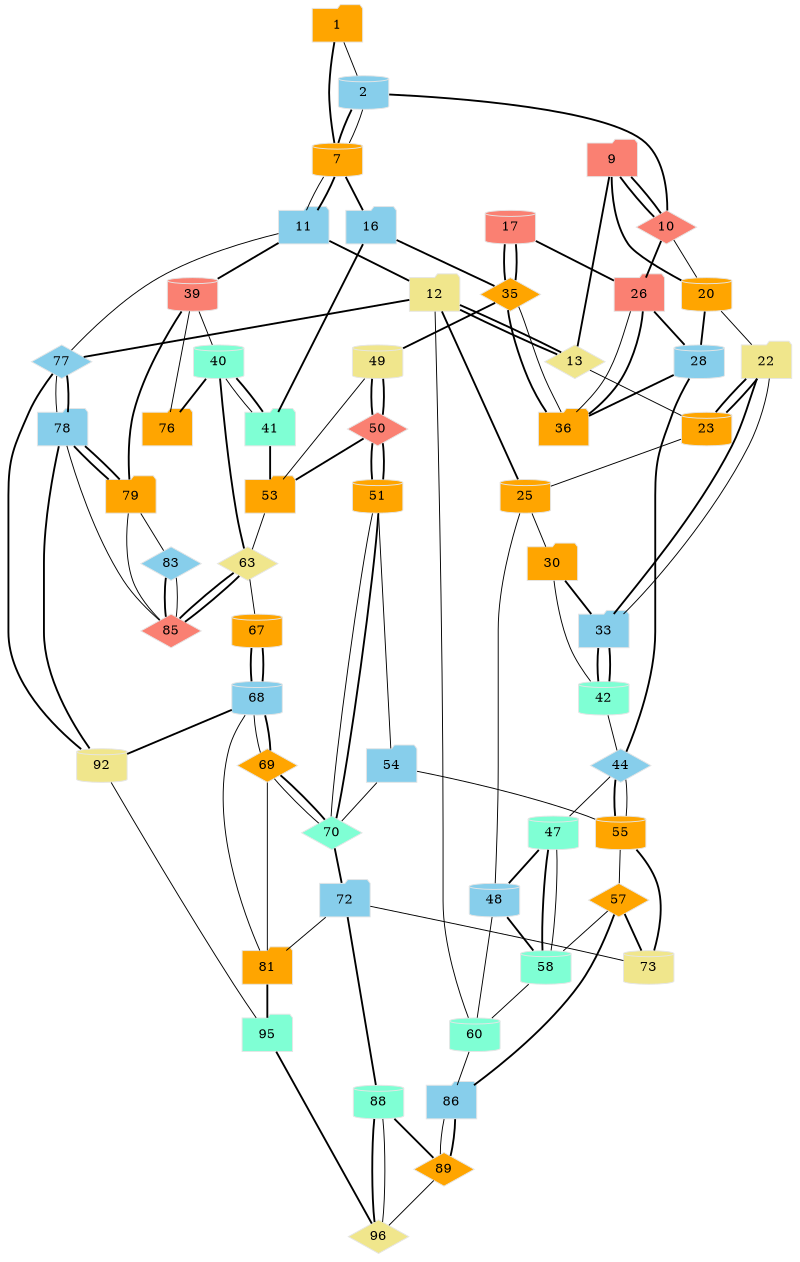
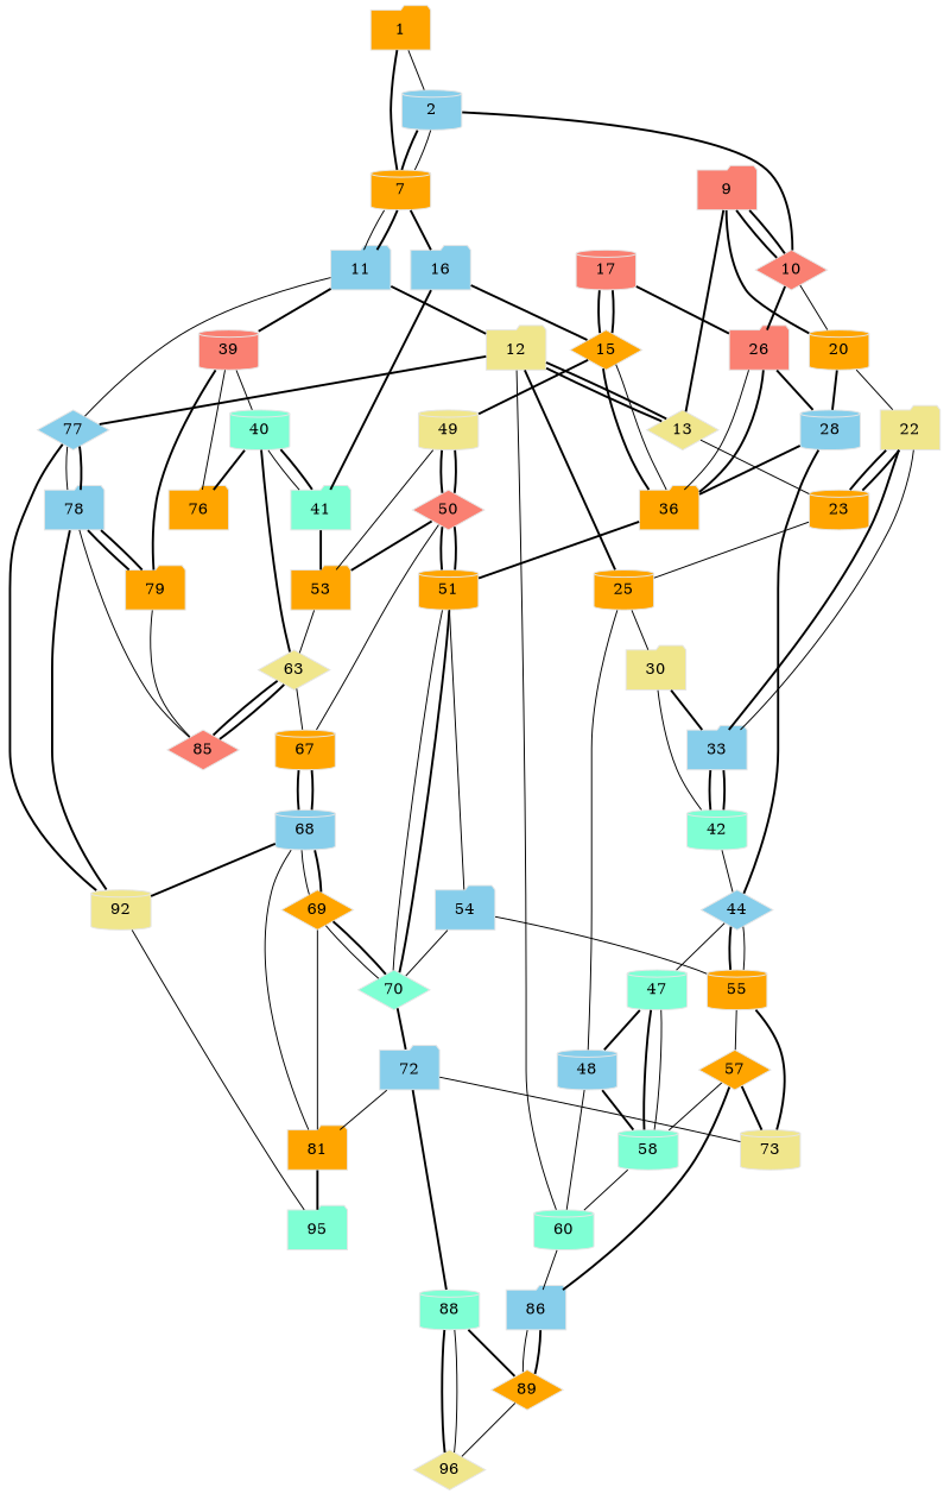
  graph {
    node [color=gray90 fillcolor=orange shape=cylinder style=filled]
    edge [style=bold]
    1 [shape=folder super="+6"]
    2 [fillcolor=skyblue super="+3"]
    7 [super="+8"]
    10 [fillcolor=salmon shape=diamond super="+19"]
    11 [fillcolor=skyblue shape=folder]
    16 [fillcolor=skyblue shape=folder super="+37"]
    20 [super="+21"]
    26 [fillcolor=salmon shape=folder super="+27"]
    17 [fillcolor=salmon super="+18"]
-   35 [shape=diamond super="+38"]
+   35 [shape=diamond super="+38" label=15]
    12 [fillcolor=khaki shape=folder super="+61"]
    39 [fillcolor=salmon super="+75"]
    77 [fillcolor=skyblue shape=diamond super="+98"]
    41 [fillcolor=aquamarine shape=folder]
    9 [fillcolor=salmon shape=folder super="+14"]
    13 [fillcolor=khaki shape=diamond super="+15"]
    23 [super="+24"]
    22 [fillcolor=khaki shape=folder]
    28 [fillcolor=skyblue super="+43"]
    36 [shape=folder super="+46"]
    25 [super="+29"]
    60 [fillcolor=aquamarine super="+87"]
    40 [fillcolor=aquamarine super="+62"]
    76 [shape=folder]
    79 [shape=folder super="+84"]
    92 [fillcolor=khaki super="+99"]
    78 [fillcolor=skyblue shape=folder super="+91"]
-   30 [shape=folder super="+31"]
+   30 [fillcolor=khaki shape=folder super="+31"]
    48 [fillcolor=skyblue super="+59"]
    86 [fillcolor=skyblue shape=folder]
    89 [shape=diamond super="+97"]
    96 [fillcolor=khaki shape=diamond super="+101"]
    49 [fillcolor=khaki]
    53 [shape=folder super="+65"]
    33 [fillcolor=skyblue shape=folder super="+34"]
    44 [fillcolor=skyblue shape=diamond super="+45"]
    42 [fillcolor=aquamarine]
    58 [fillcolor=aquamarine super="+74"]
    51 [super="+52"]
    47 [fillcolor=aquamarine]
    55 [super="+56"]
    50 [fillcolor=salmon shape=diamond super="+66"]
    54 [fillcolor=skyblue shape=folder]
    70 [fillcolor=aquamarine shape=diamond super="+71"]
    63 [fillcolor=khaki shape=diamond super="+64"]
    85 [fillcolor=salmon shape=diamond super="+90"]
-   83 [fillcolor=skyblue shape=diamond]
    67
    57 [shape=diamond super="+80"]
    73 [fillcolor=khaki]
    68 [fillcolor=skyblue super="+93"]
    72 [fillcolor=skyblue shape=folder super="+82"]
    69 [shape=diamond]
    81 [shape=folder super="+94"]
    95 [fillcolor=aquamarine shape=folder super="+100"]
    88 [fillcolor=aquamarine]
    1 -- 2 [style=solid]
    1 -- 7
    2 -- 7
    2 -- 7 [style=solid]
    2 -- 10
    7 -- 11 [style=solid]
    7 -- 11
    7 -- 16
    10 -- 20 [style=solid]
    10 -- 26
    11 -- 12
    11 -- 39
    11 -- 77 [style=solid]
    16 -- 35
    16 -- 41
    20 -- 22 [style=solid]
    20 -- 28
    26 -- 28
    26 -- 36 [style=solid]
    26 -- 36
    17 -- 26
    17 -- 35
    17 -- 35
    35 -- 36
    35 -- 36 [style=solid]
    35 -- 49
    12 -- 77
    12 -- 13
    12 -- 13
    12 -- 25
    12 -- 60 [style=solid]
    39 -- 40 [style=solid]
    39 -- 76 [style=solid]
    39 -- 79
    77 -- 92
    77 -- 78 [style=solid]
    77 -- 78
    41 -- 53
    9 -- 10
    9 -- 10
    9 -- 20
    9 -- 13
    13 -- 23 [style=solid]
    23 -- 25 [style=solid]
    22 -- 23
    22 -- 23
    22 -- 33
    22 -- 33 [style=solid]
    28 -- 36
    28 -- 44
+   36 -- 51
    25 -- 30 [style=solid]
    25 -- 48 [style=solid]
    60 -- 86 [style=solid]
    40 -- 41 [style=solid]
    40 -- 41
    40 -- 76
    40 -- 63
    79 -- 85 [style=solid]
-   79 -- 83 [style=solid]
    92 -- 95 [style=solid]
    78 -- 79
    78 -- 79
    78 -- 92
    78 -- 85 [style=solid]
    30 -- 33
    30 -- 42 [style=solid]
    48 -- 60 [style=solid]
    48 -- 58
    86 -- 89 [style=solid]
    86 -- 89
    89 -- 96 [style=solid]
    49 -- 53 [style=solid]
    49 -- 50
    49 -- 50
    53 -- 63 [style=solid]
    33 -- 42
    33 -- 42
    44 -- 47 [style=solid]
    44 -- 55
    44 -- 55 [style=solid]
    42 -- 44 [style=solid]
    58 -- 60 [style=solid]
    51 -- 54 [style=solid]
    51 -- 70 [style=solid]
    51 -- 70
    47 -- 48
    47 -- 58
    47 -- 58 [style=solid]
    55 -- 57 [style=solid]
    55 -- 73
    50 -- 53
    50 -- 51
    50 -- 51
+   50 -- 67 [style=solid]
    54 -- 55 [style=solid]
    54 -- 70 [style=solid]
    70 -- 72
    63 -- 85
    63 -- 85
    63 -- 67 [style=solid]
-   83 -- 85
-   83 -- 85 [style=solid]
    67 -- 68
    67 -- 68
    57 -- 86
    57 -- 58 [style=solid]
    57 -- 73
    68 -- 92
    68 -- 69 [style=solid]
    68 -- 69
    68 -- 81 [style=solid]
    72 -- 73 [style=solid]
    72 -- 81 [style=solid]
    72 -- 88
    69 -- 70 [style=solid]
    69 -- 70
    69 -- 81 [style=solid]
    81 -- 95
-   95 -- 96
    88 -- 89
    88 -- 96
    88 -- 96 [style=solid]
  }
